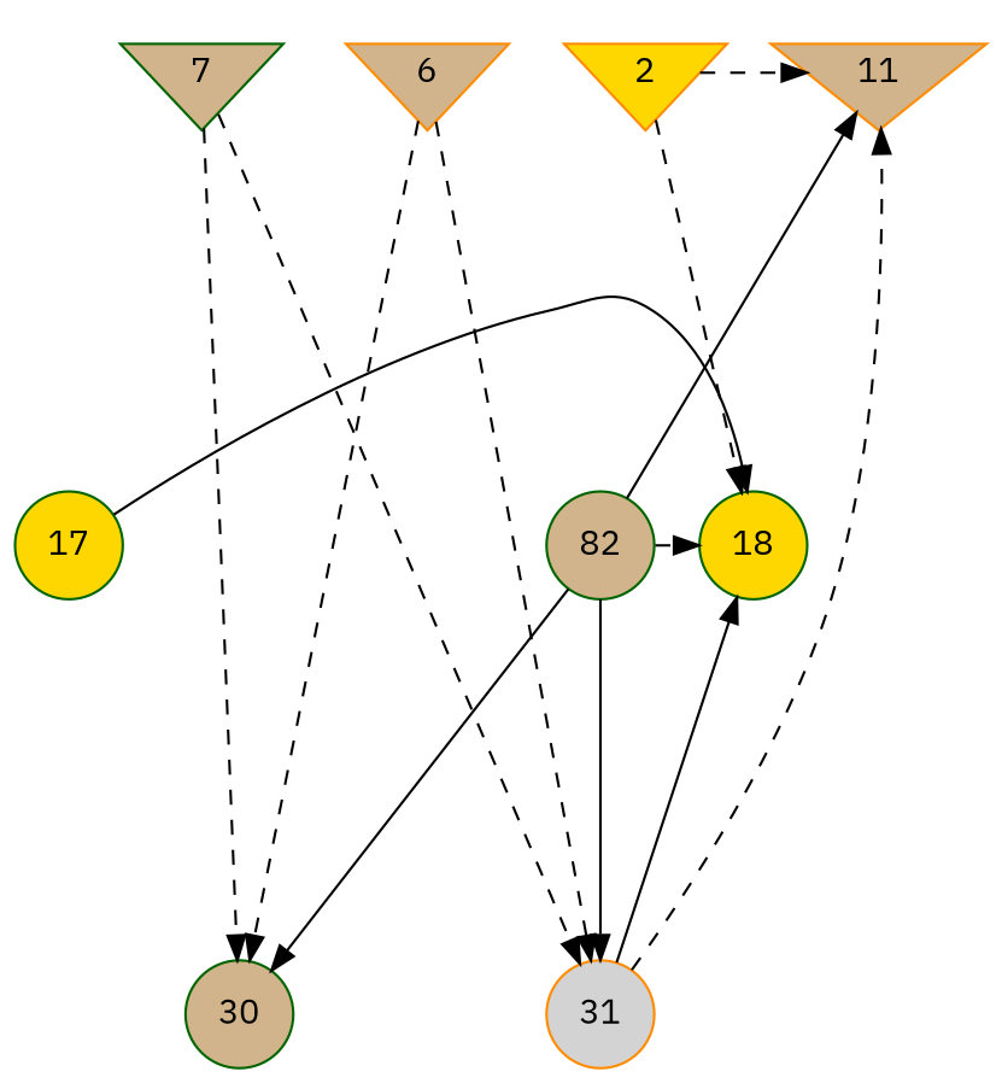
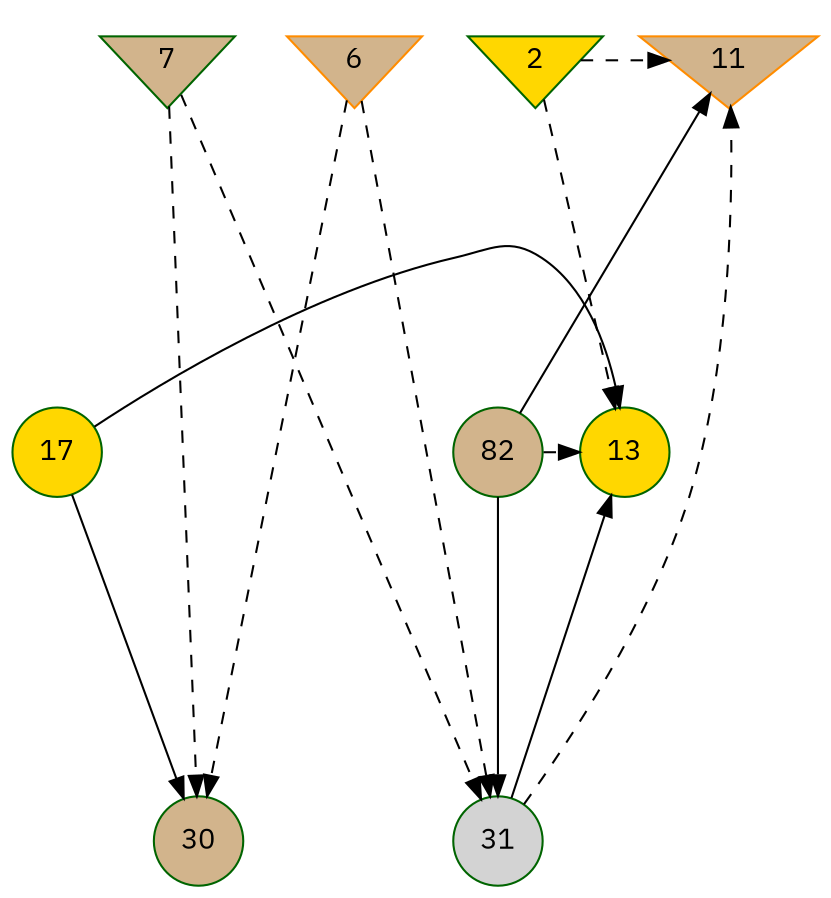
  digraph {
    fontname="IBM Plex Sans"
    ranksep=2.0
    node [color=darkgreen fillcolor=tan fontname="IBM Plex Sans" shape=circle style=filled]
    edge [fontname="IBM Plex Sans" style=dashed]
-   2 [color=darkorange fillcolor=gold shape=invtriangle]
+   2 [fillcolor=gold shape=invtriangle]
    6 [color=darkorange shape=invtriangle]
    7 [shape=invtriangle]
    11 [color=darkorange shape=invtriangle]
    n5 [label=82]
    17 [fillcolor=gold]
-   18 [fillcolor=gold]
+   18 [fillcolor=gold label=13]
    30
-   31 [color=darkorange fillcolor=lightgrey]
+   31 [fillcolor=lightgrey]
    subgraph sub_1 {
      rank=same
      2
      6
      7
      11
    }
    subgraph sub_2 {
      rank=same
      n5
      17
      18
    }
    subgraph sub_3 {
      rank=same
      30
      31
    }
    2 -> 11
    2 -> 18
    6 -> 30
    6 -> 31
    7 -> 30
    7 -> 31
    n5 -> 11 [style=solid]
    n5 -> 18
-   n5 -> 30 [style=solid]
+   17 -> 30 [style=solid]
    n5 -> 31 [style=solid]
    17 -> 18 [style=solid]
    31 -> 11
    31 -> 18 [style=solid]
  }
